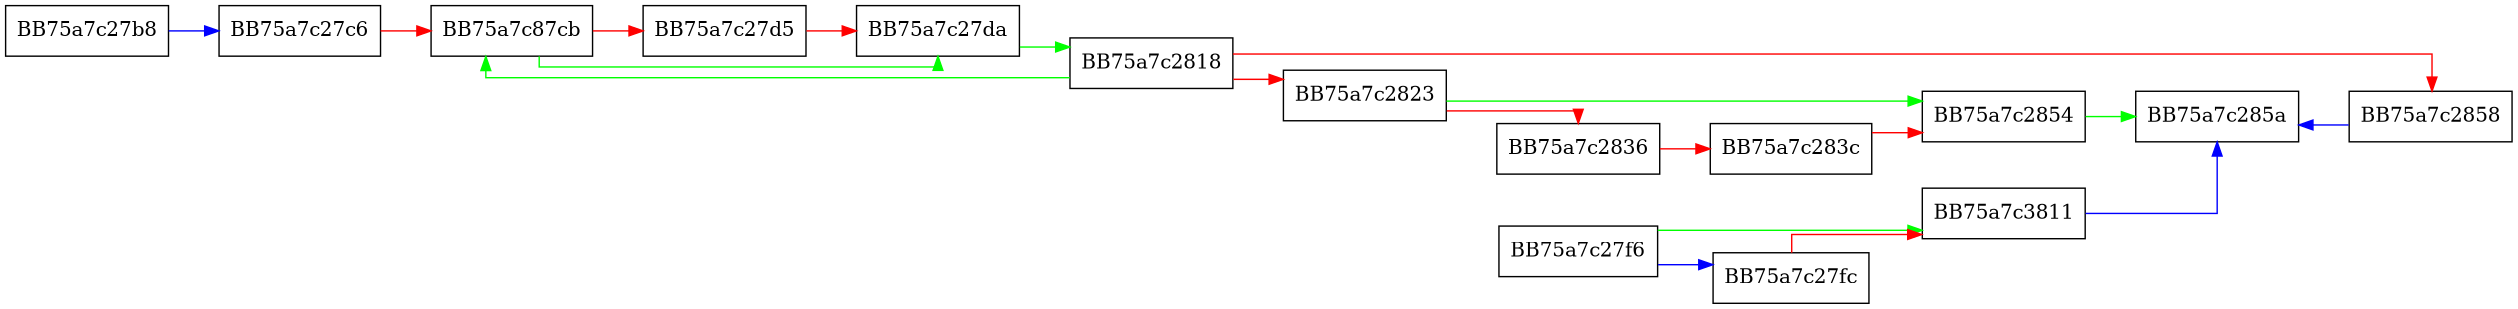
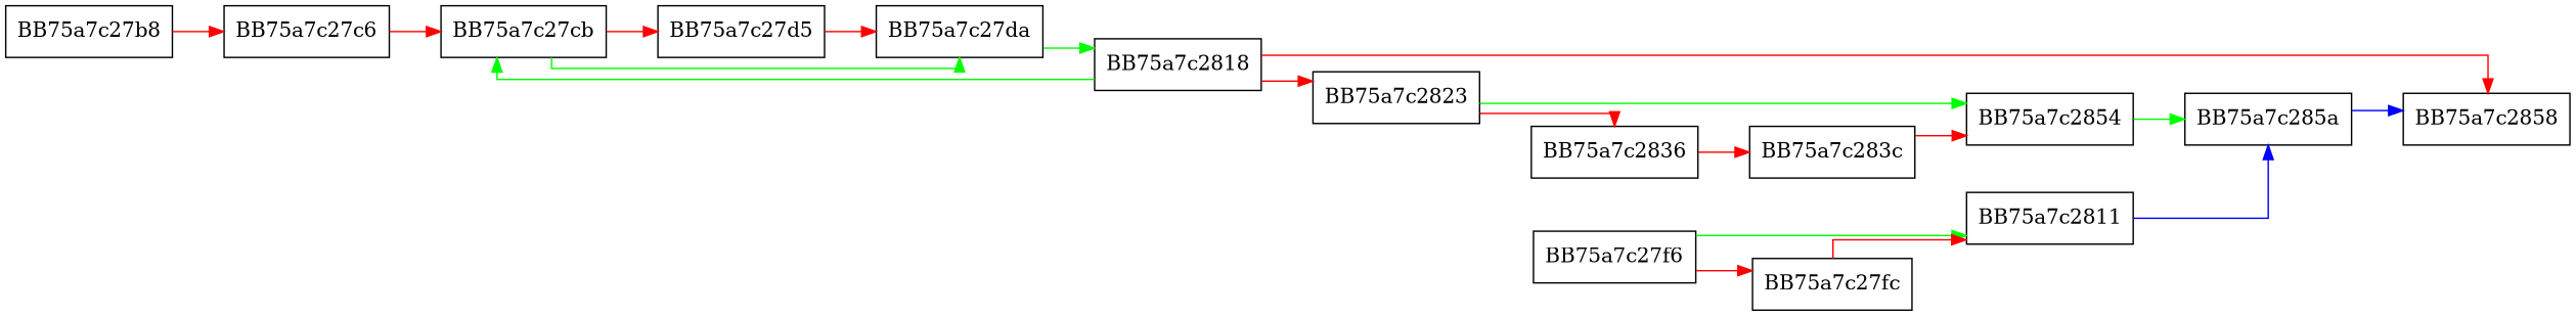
  digraph {
    rankdir=LR
    splines=ortho
    node [shape=box]
    edge [color=red]
    BB75a7c27b8
    BB75a7c27c6
-   BB75a7c27cb [label=BB75a7c87cb]
+   BB75a7c27cb
    BB75a7c27da
    BB75a7c27d5
    BB75a7c2818
    BB75a7c2858
    BB75a7c2823
    BB75a7c285a
    BB75a7c2854
    BB75a7c2836
-   BB75a7c2811 [label=BB75a7c3811]
+   BB75a7c2811
    BB75a7c27f6
    BB75a7c27fc
    BB75a7c283c
-   BB75a7c27b8 -> BB75a7c27c6 [color=blue]
+   BB75a7c27b8 -> BB75a7c27c6
    BB75a7c27c6 -> BB75a7c27cb
    BB75a7c27cb -> BB75a7c27da [color=green]
    BB75a7c27cb -> BB75a7c27d5
    BB75a7c27da -> BB75a7c2818 [color=green]
    BB75a7c27d5 -> BB75a7c27da
    BB75a7c2818 -> BB75a7c27cb [color=green]
    BB75a7c2818 -> BB75a7c2858
    BB75a7c2818 -> BB75a7c2823
-   BB75a7c2858 -> BB75a7c285a [color=blue]
+   BB75a7c285a -> BB75a7c2858 [color=blue]
    BB75a7c2823 -> BB75a7c2854 [color=green]
    BB75a7c2823 -> BB75a7c2836
    BB75a7c2854 -> BB75a7c285a [color=green]
    BB75a7c2836 -> BB75a7c283c
    BB75a7c2811 -> BB75a7c285a [color=blue]
    BB75a7c27f6 -> BB75a7c2811 [color=green]
-   BB75a7c27f6 -> BB75a7c27fc [color=blue]
+   BB75a7c27f6 -> BB75a7c27fc
    BB75a7c27fc -> BB75a7c2811
    BB75a7c283c -> BB75a7c2854
  }
